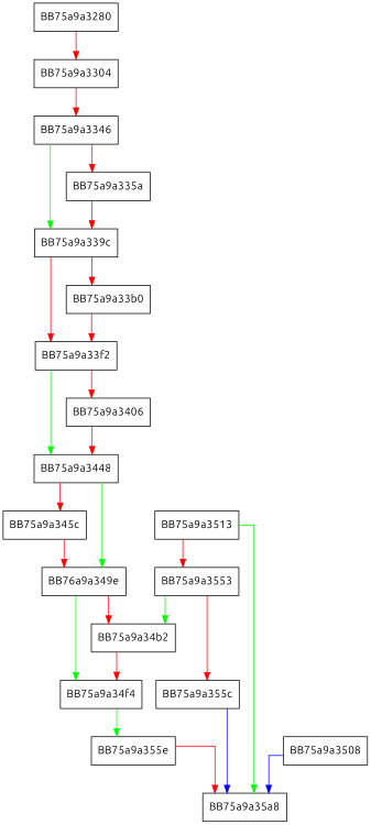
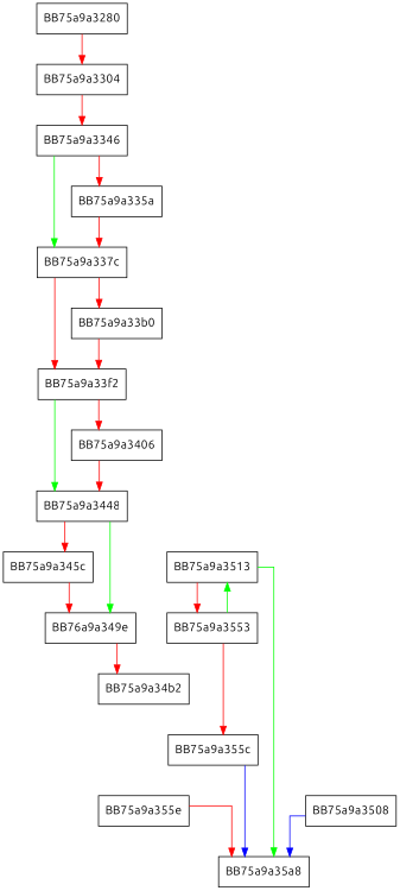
  digraph {
    fontname=Ubuntu
    splines=ortho
    node [fontname=Ubuntu shape=box]
    edge [color=red fontname=Ubuntu]
    BB75a9a3280
    BB75a9a3304
    BB75a9a3346
-   BB75a9a339c
+   BB75a9a339c [label=BB75a9a337c]
    BB75a9a335a
    BB75a9a33f2
    BB75a9a33b0
    BB75a9a3448
    BB75a9a3406
    n10 [label=BB76a9a349e]
    BB75a9a345c
-   BB75a9a34f4
    BB75a9a34b2
    BB75a9a355e
    BB75a9a35a8
    BB75a9a3513
    BB75a9a3553
    BB75a9a3508
    BB75a9a355c
    BB75a9a3280 -> BB75a9a3304
    BB75a9a3304 -> BB75a9a3346
    BB75a9a3346 -> BB75a9a339c [color=green]
    BB75a9a3346 -> BB75a9a335a
    BB75a9a339c -> BB75a9a33f2
    BB75a9a339c -> BB75a9a33b0
    BB75a9a335a -> BB75a9a339c
    BB75a9a33f2 -> BB75a9a3448 [color=green]
    BB75a9a33f2 -> BB75a9a3406
    BB75a9a33b0 -> BB75a9a33f2
    BB75a9a3448 -> n10 [color=green]
    BB75a9a3448 -> BB75a9a345c
    BB75a9a3406 -> BB75a9a3448
-   n10 -> BB75a9a34f4 [color=green]
    n10 -> BB75a9a34b2
    BB75a9a345c -> n10
-   BB75a9a34f4 -> BB75a9a355e [color=green]
-   BB75a9a34b2 -> BB75a9a34f4
    BB75a9a355e -> BB75a9a35a8
    BB75a9a3513 -> BB75a9a35a8 [color=green]
    BB75a9a3513 -> BB75a9a3553
-   BB75a9a3553 -> BB75a9a34b2 [color=green]
+   BB75a9a3553 -> BB75a9a3513 [color=green]
    BB75a9a3553 -> BB75a9a355c
    BB75a9a3508 -> BB75a9a35a8 [color=blue]
    BB75a9a355c -> BB75a9a35a8 [color=blue]
  }
